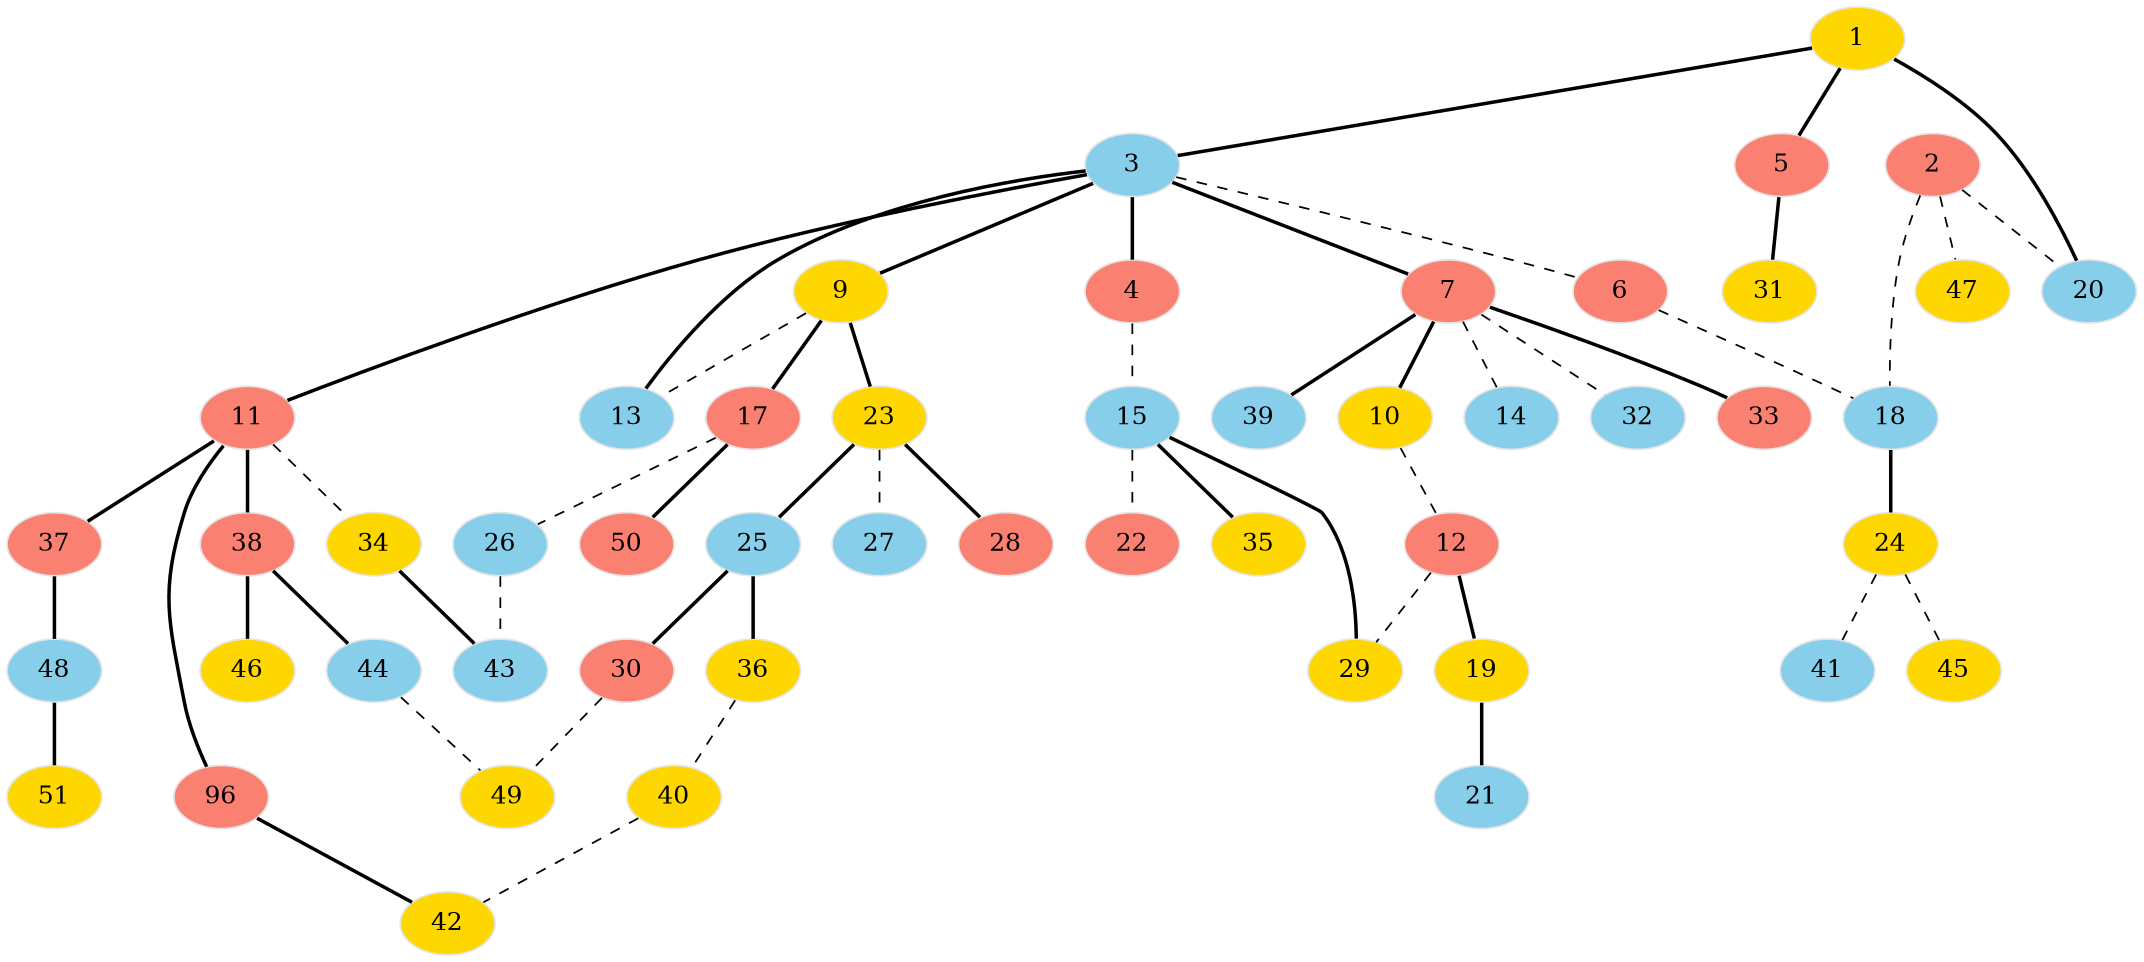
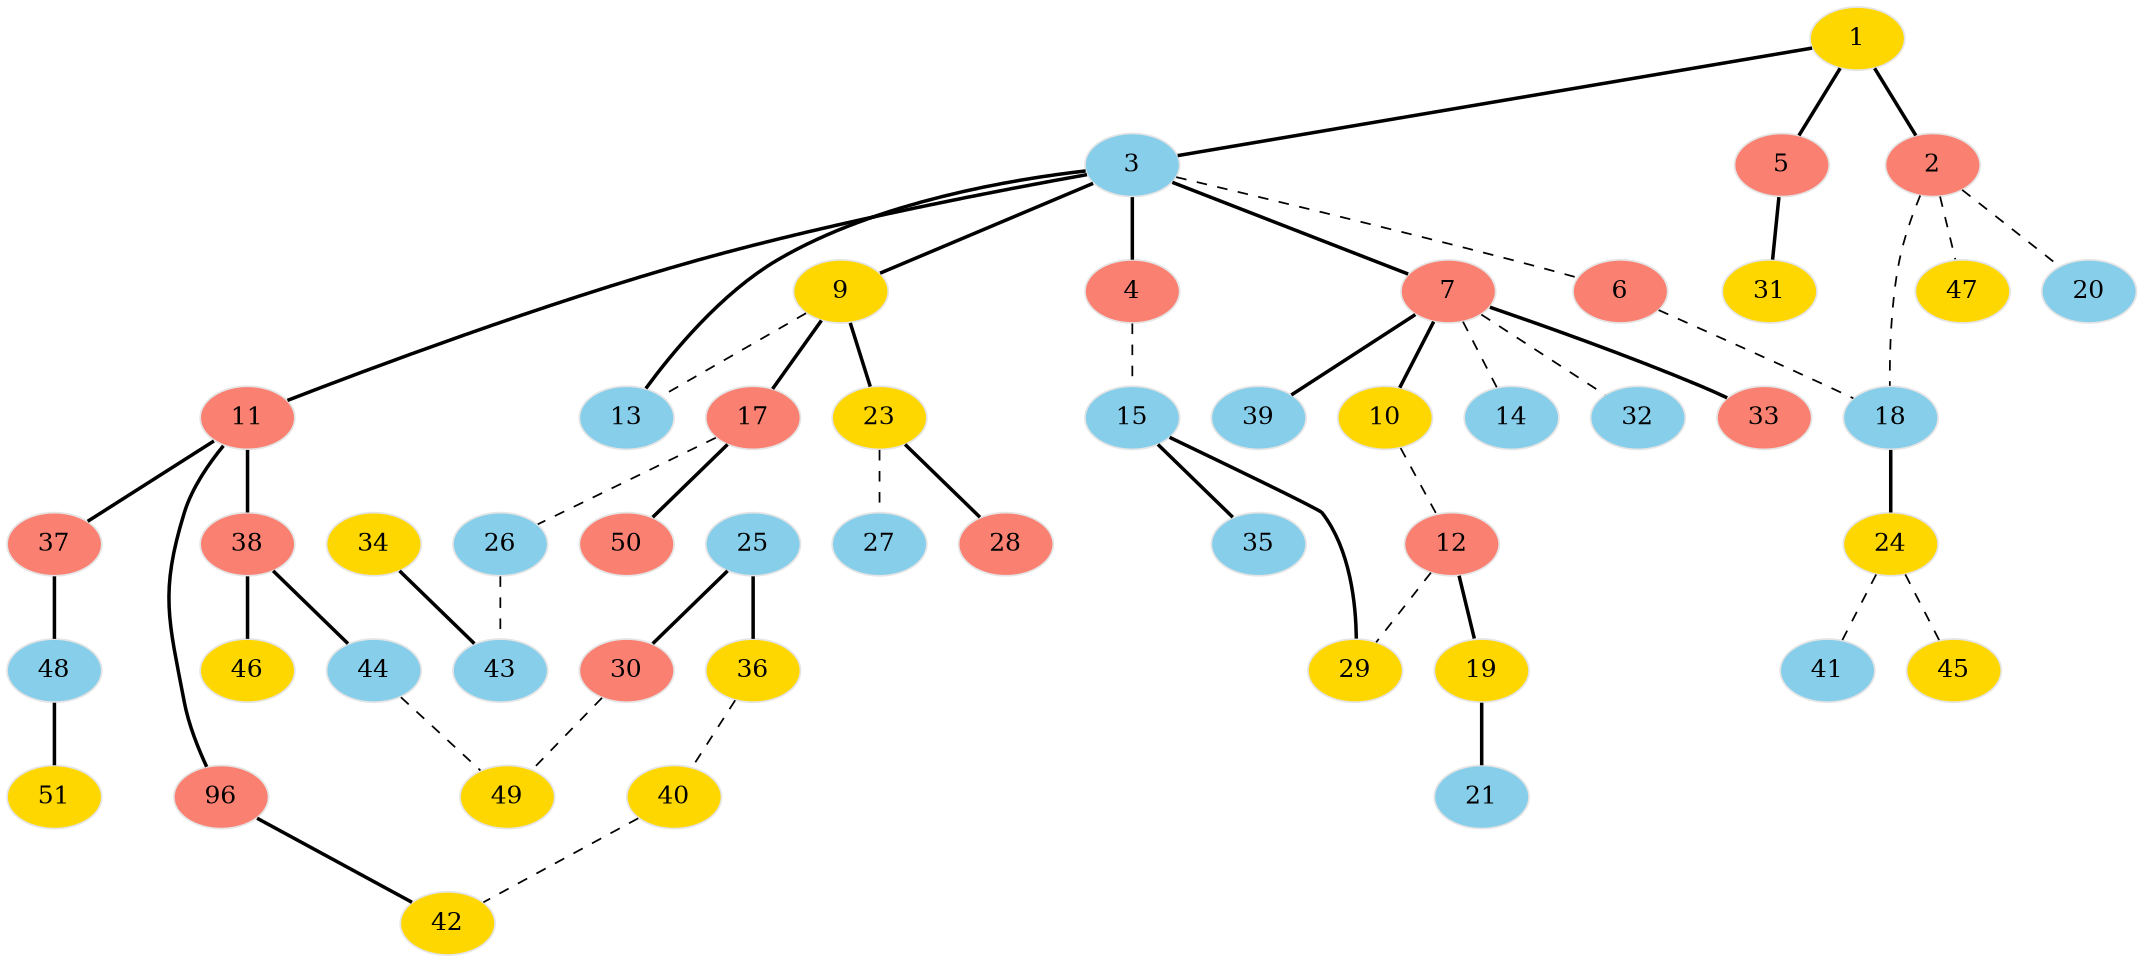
  graph {
    node [color=gray90 fillcolor=gold style=filled]
    edge [style=bold]
    2 [fillcolor=salmon]
    1
    3 [fillcolor=skyblue]
    5 [fillcolor=salmon]
    18 [fillcolor=skyblue]
    20 [fillcolor=skyblue]
    47
    4 [fillcolor=salmon]
    6 [fillcolor=salmon]
    7 [fillcolor=salmon]
    9
    11 [fillcolor=salmon]
    13 [fillcolor=skyblue]
    31
    24
    15 [fillcolor=skyblue]
    10
    14 [fillcolor=skyblue]
    32 [fillcolor=skyblue]
    33 [fillcolor=salmon]
    39 [fillcolor=skyblue]
    17 [fillcolor=salmon]
    23
    n24 [fillcolor=salmon label=96]
    34
    37 [fillcolor=salmon]
    38 [fillcolor=salmon]
    29
-   22 [fillcolor=salmon]
-   35
+   35 [fillcolor=skyblue]
    12 [fillcolor=salmon]
    26 [fillcolor=skyblue]
    50 [fillcolor=salmon]
    25 [fillcolor=skyblue]
    27 [fillcolor=skyblue]
    28 [fillcolor=salmon]
    19
    42
    43 [fillcolor=skyblue]
    48 [fillcolor=skyblue]
    46
    44 [fillcolor=skyblue]
    21 [fillcolor=skyblue]
    41 [fillcolor=skyblue]
    45
    30 [fillcolor=salmon]
    36
    49
    40
    51
    2 -- 18 [style=dashed]
    2 -- 20 [style=dashed]
    2 -- 47 [style=dashed]
-   1 -- 20
+   1 -- 2
    1 -- 3
    1 -- 5
    3 -- 4
    3 -- 6 [style=dashed]
    3 -- 7
    3 -- 9
    3 -- 11
    3 -- 13
    5 -- 31
    18 -- 24
    4 -- 15 [style=dashed]
    6 -- 18 [style=dashed]
    7 -- 10
    7 -- 14 [style=dashed]
    7 -- 32 [style=dashed]
    7 -- 33
    7 -- 39
    9 -- 13 [style=dashed]
    9 -- 17
    9 -- 23
    11 -- n24
-   11 -- 34 [style=dashed]
    11 -- 37
    11 -- 38
    24 -- 41 [style=dashed]
    24 -- 45 [style=dashed]
    15 -- 29
-   15 -- 22 [style=dashed]
    15 -- 35
    10 -- 12 [style=dashed]
    17 -- 26 [style=dashed]
    17 -- 50
-   23 -- 25
    23 -- 27 [style=dashed]
    23 -- 28
    n24 -- 42
    34 -- 43
    37 -- 48
    38 -- 46
    38 -- 44
    12 -- 29 [style=dashed]
    12 -- 19
    26 -- 43 [style=dashed]
    25 -- 30
    25 -- 36
    19 -- 21
    48 -- 51
    44 -- 49 [style=dashed]
    30 -- 49 [style=dashed]
    36 -- 40 [style=dashed]
    40 -- 42 [style=dashed]
  }
